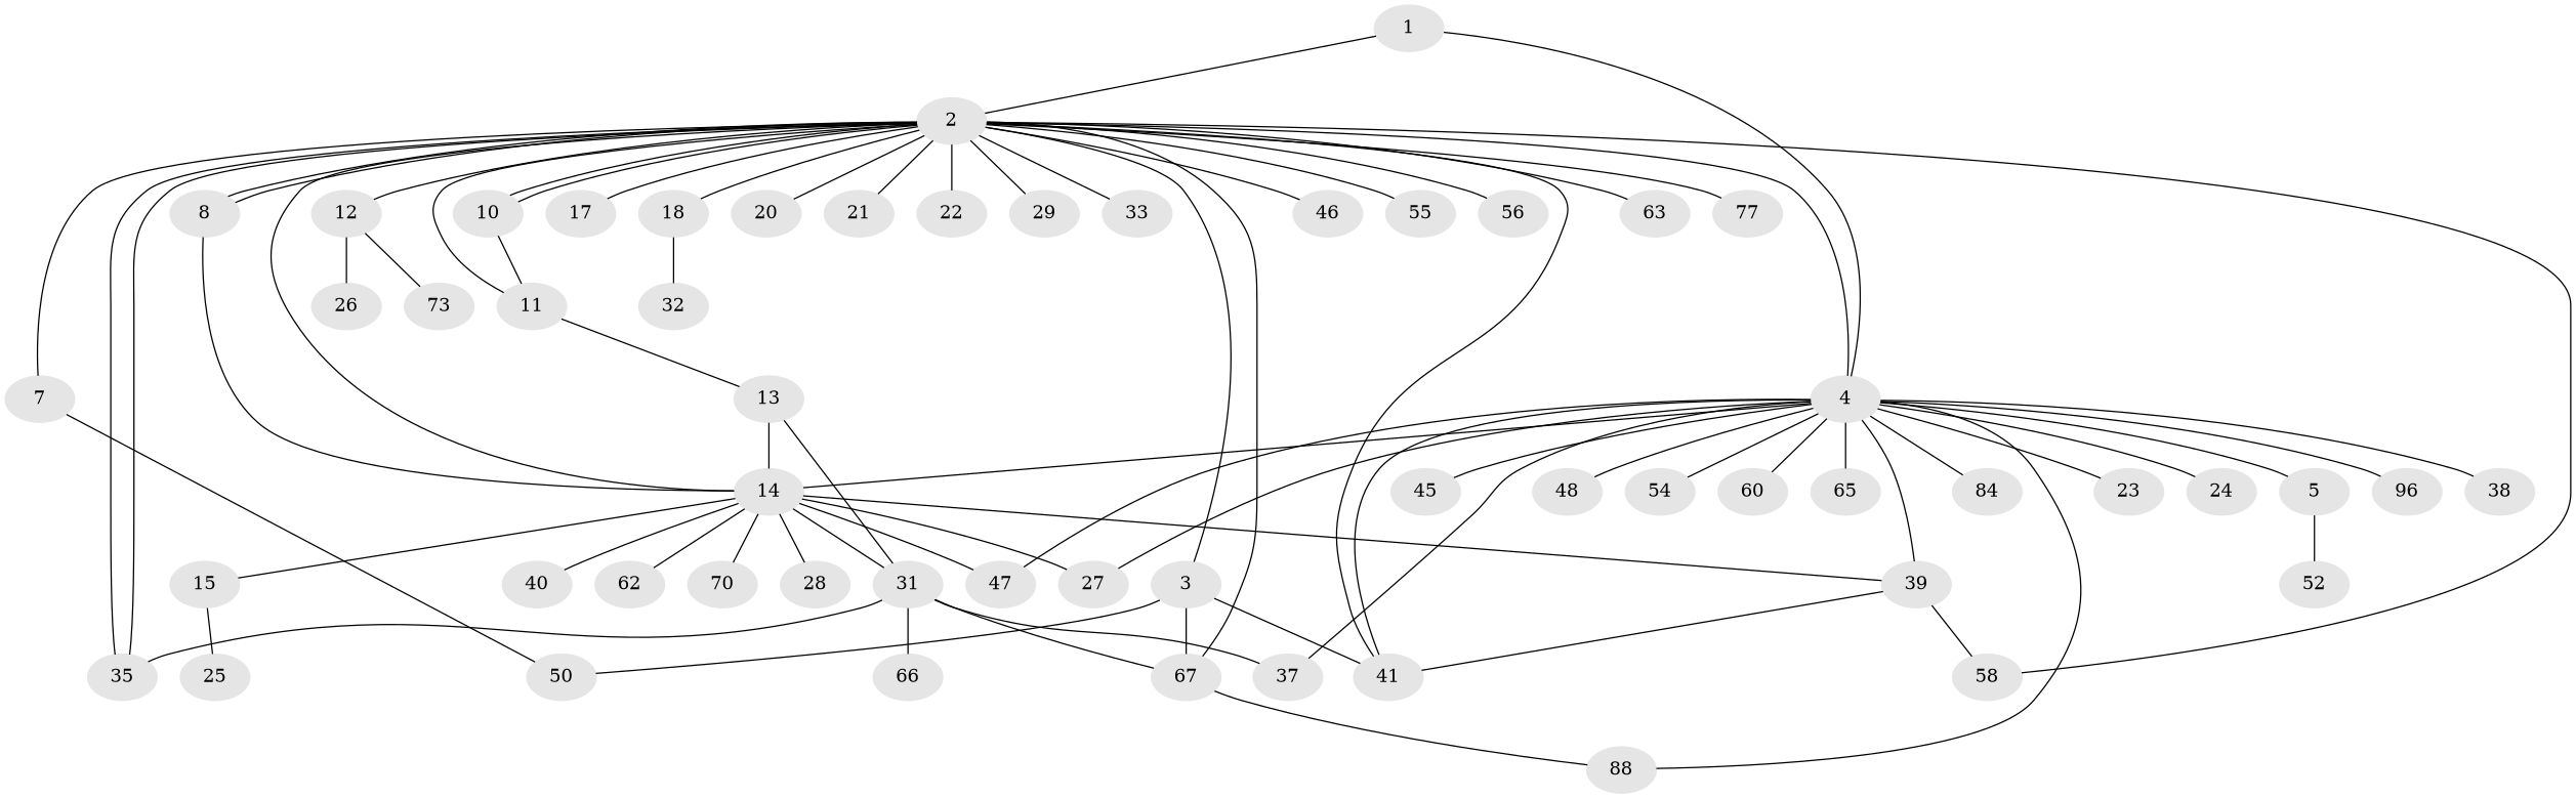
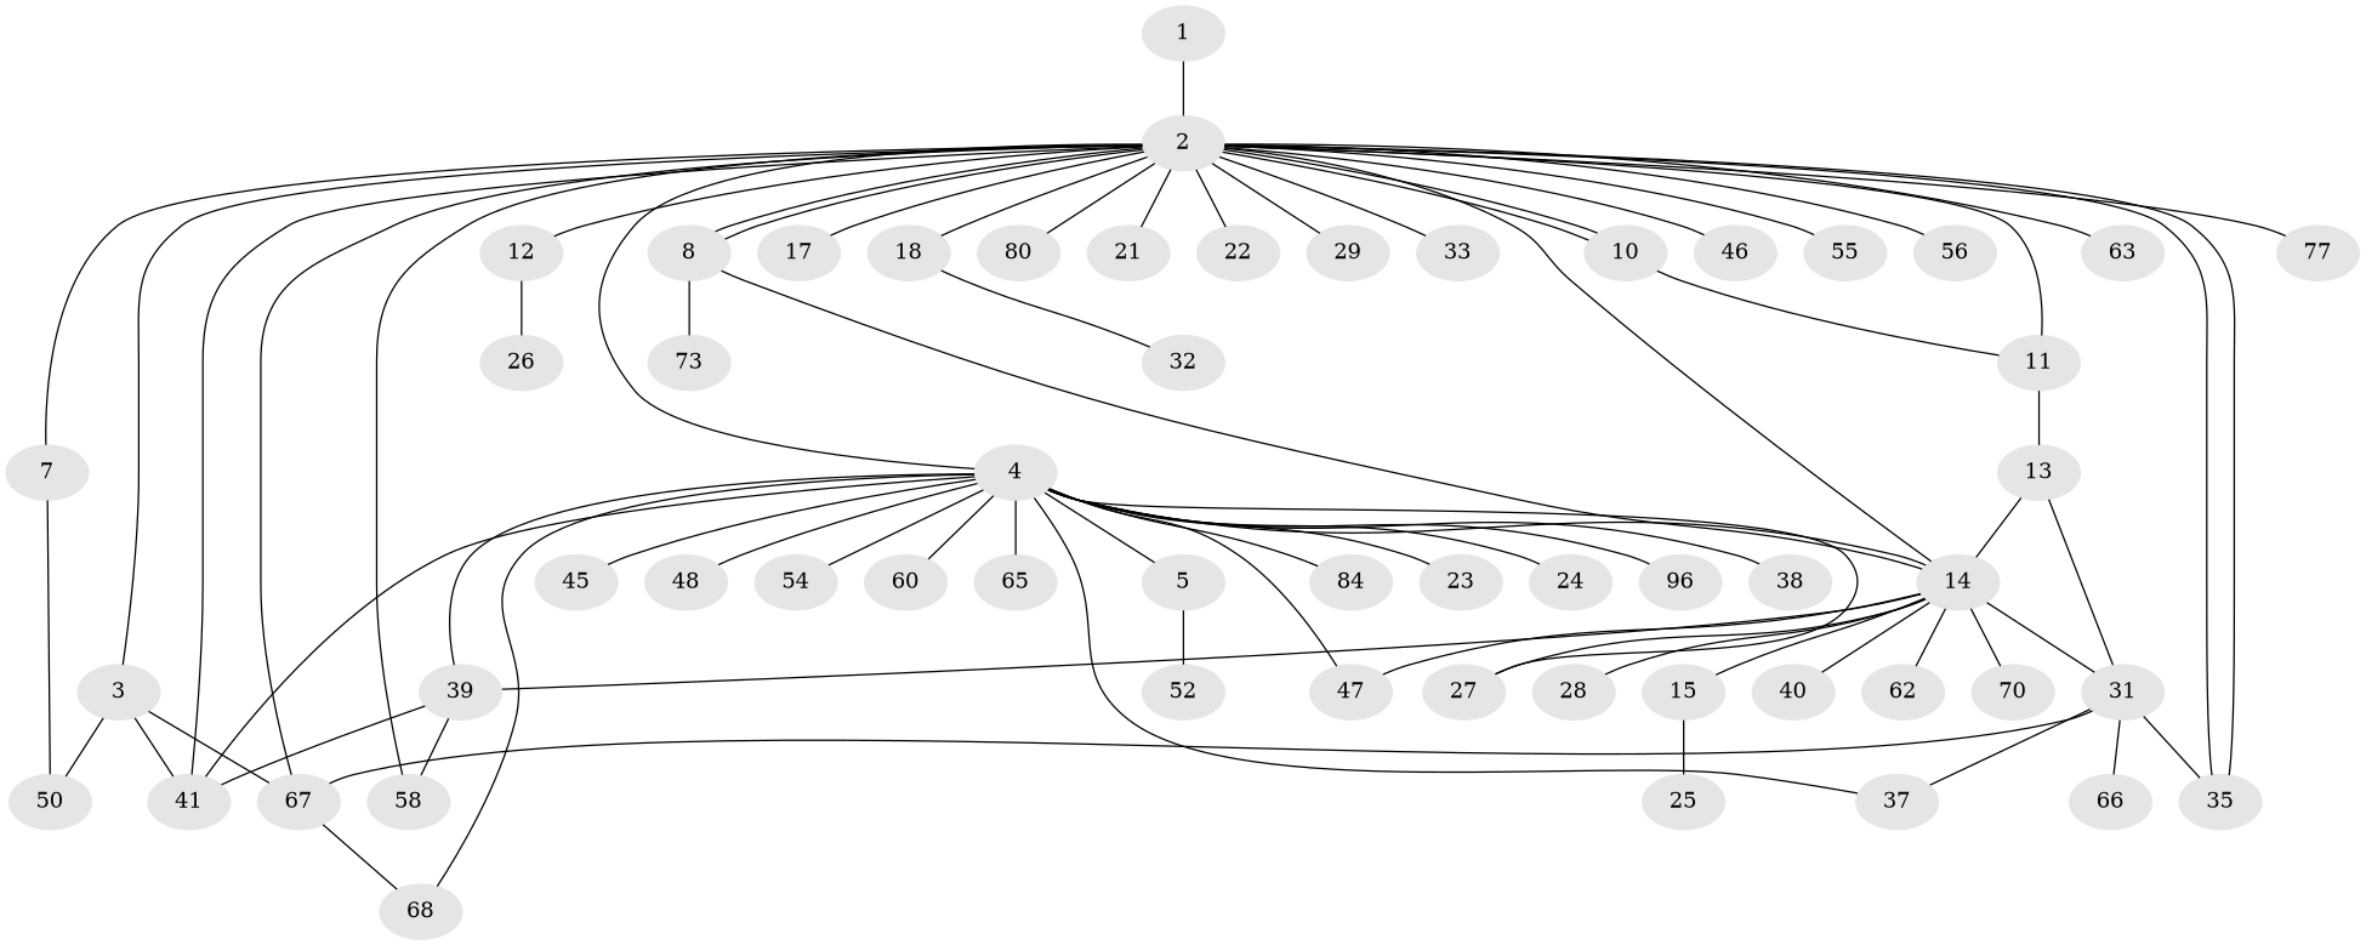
  graph {
    node [color=gray90 style=filled]
    1 [super="+9"]
    2 [super="+6"]
    4 [super="+19"]
    3 [super="+16"]
    7 [super="+49"]
    8 [super="+53"]
    10 [super="+69"]
    11 [super="+61"]
    12
    14 [super="+30"]
    17
    18 [super="+44"]
-   20
+   20 [label=80]
    21
    22
    29
    33 [super="+34"]
    35 [super="+57"]
    41 [super="+64"]
    46 [super="+71"]
    55
    56
    58
    63
    67 [super="+72"]
    77
    5
    23
    24
    27 [super="+43"]
    n31 [label=96]
    37
    38
    39 [super="+59"]
    45
    47
    48
    54
    60
    65
-   68 [label=88]
+   68
    n42 [label=84]
    50 [super="+75"]
    73
    13
    26 [super="+51"]
    31 [super="+42"]
    15
    28
    40 [super="+76"]
    62
    70
    32
    52
    66
    25
    1 -- 2
-   1 -- 4
    2 -- 4 [weight=2]
    2 -- 3
    2 -- 7
    2 -- 8
    2 -- 8
    2 -- 10
    2 -- 10
    2 -- 11 [weight=2]
    2 -- 12
    2 -- 14
    2 -- 17
    2 -- 18
    2 -- 20
    2 -- 21
    2 -- 22
    2 -- 29
    2 -- 33
    2 -- 35
    2 -- 35
    2 -- 41
    2 -- 46
    2 -- 55
    2 -- 56
    2 -- 58 [weight=2]
    2 -- 63
    2 -- 67
    2 -- 77
    4 -- 14
    4 -- 41
    4 -- 5
    4 -- 23
    4 -- 24
    4 -- 27
    4 -- n31
    4 -- 37
    4 -- 38
    4 -- 39 [weight=2]
    4 -- 45
    4 -- 47
    4 -- 48
    4 -- 54
    4 -- 60
    4 -- 65
    4 -- 68
    4 -- n42 [weight=2]
    3 -- 41
    3 -- 67 [weight=2]
    3 -- 50
    7 -- 50
    8 -- 14
-   12 -- 73
+   8 -- 73
    10 -- 11
    11 -- 13
    12 -- 26
    14 -- 27
    14 -- 39
    14 -- 47
    14 -- 31
    14 -- 15
    14 -- 28
    14 -- 40
    14 -- 62
    14 -- 70
    18 -- 32
    67 -- 68
    5 -- 52
    39 -- 41
    39 -- 58
    13 -- 14
    13 -- 31
    31 -- 35
    31 -- 67
    31 -- 37
    31 -- 66
    15 -- 25
  }
